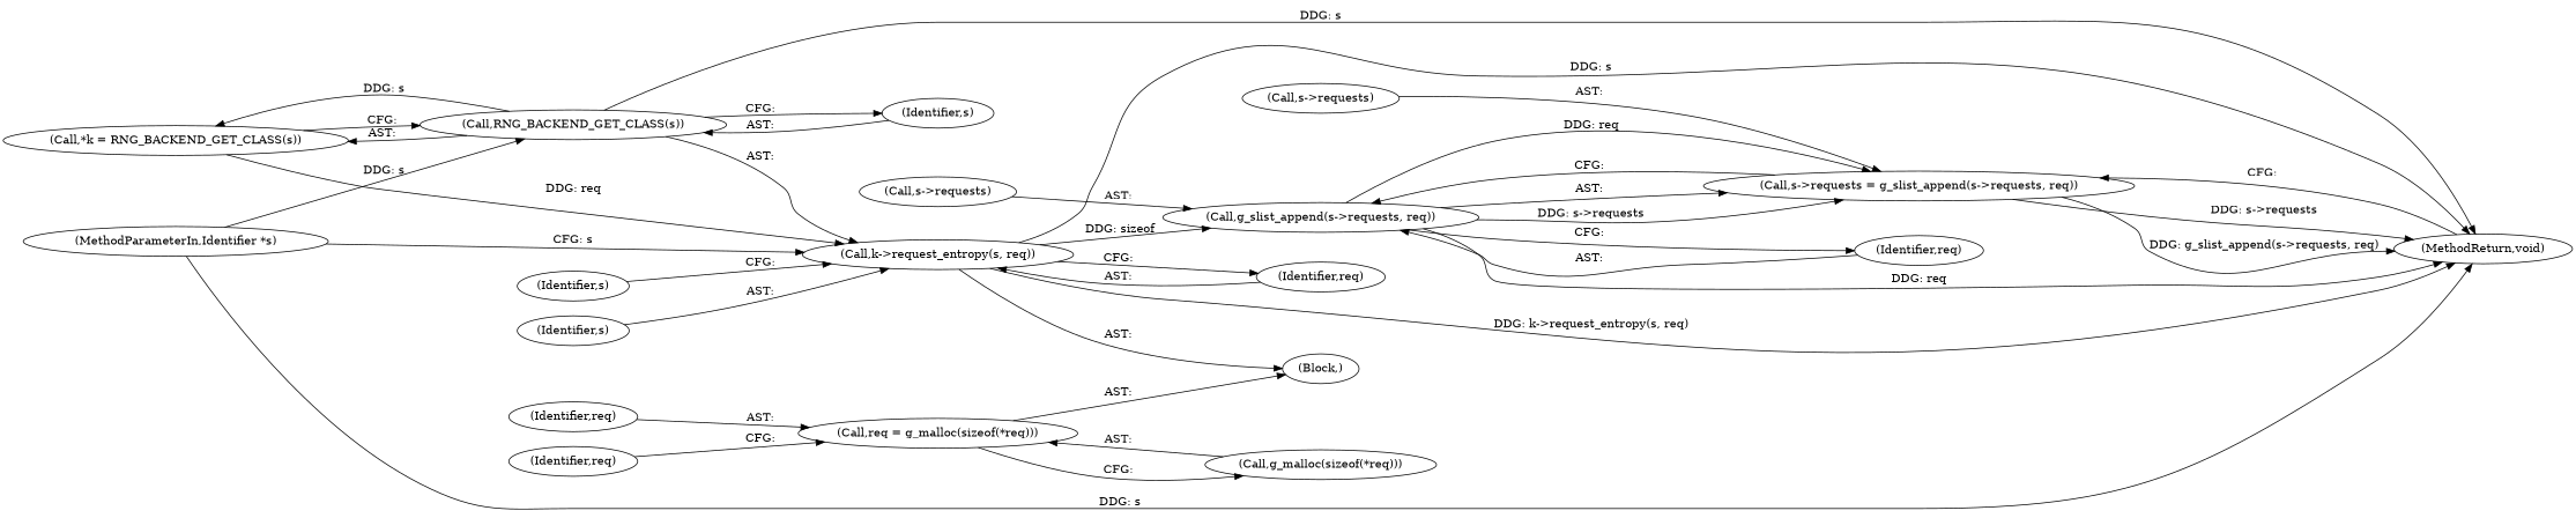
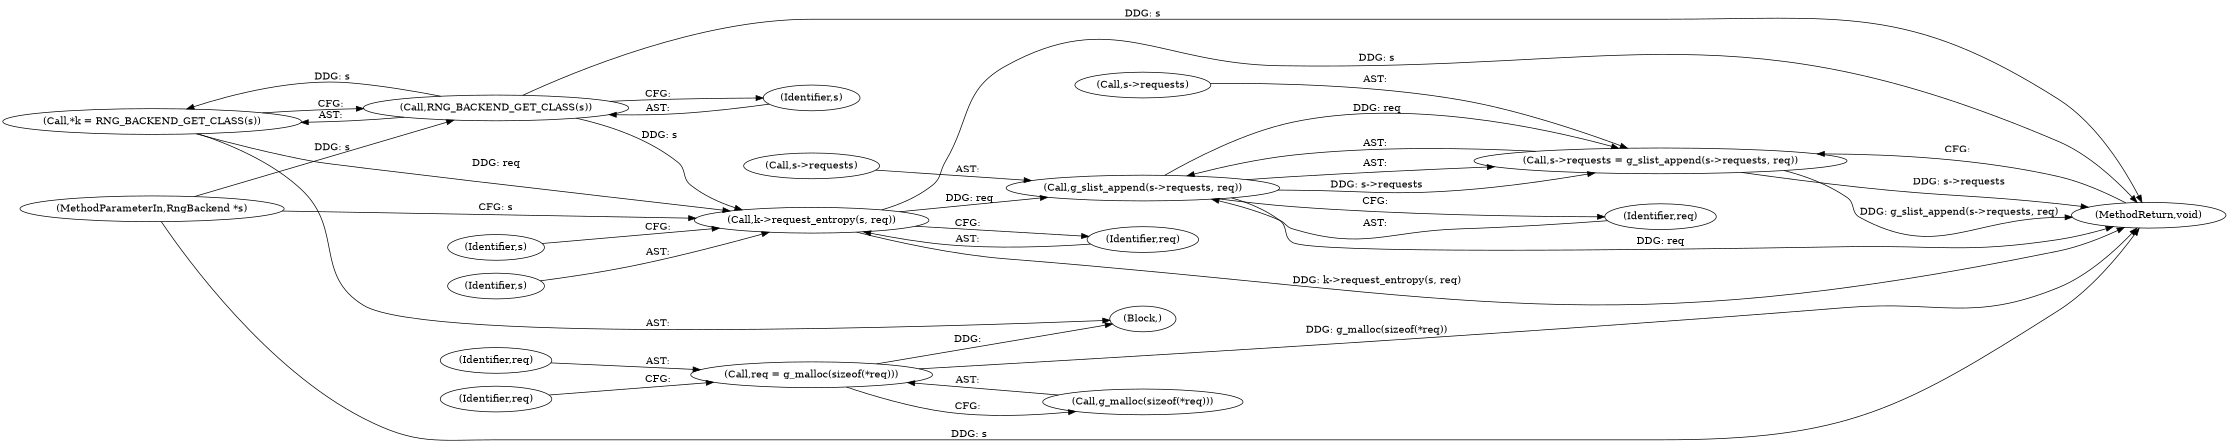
  digraph {
    rankdir=LR
    n1 [label="(Call,g_slist_append(s->requests, req))"]
    n2 [label="(Call,s->requests = g_slist_append(s->requests, req))"]
    n3 [label="(Identifier,req)"]
    n4 [label="(MethodReturn,void)"]
    n5 [label="(Call,k->request_entropy(s, req))"]
    n6 [label="(Block,)"]
    n7 [label="(Identifier,req)"]
    n8 [label="(Call,RNG_BACKEND_GET_CLASS(s))"]
    n9 [label="(Call,*k = RNG_BACKEND_GET_CLASS(s))"]
    n10 [label="(Identifier,s)"]
-   n11 [label="(MethodParameterIn,Identifier *s)"]
+   n11 [label="(MethodParameterIn,RngBackend *s)"]
    n12 [label="(Call,req = g_malloc(sizeof(*req)))"]
    n13 [label="(Call,g_malloc(sizeof(*req)))"]
    n14 [label="(Identifier,s)"]
    n15 [label="(Identifier,s)"]
    n16 [label="(Identifier,req)"]
    n17 [label="(Identifier,req)"]
    n18 [label="(Call,s->requests)"]
    n19 [label="(Call,s->requests)"]
    n1 -> n2 [label="AST: "]
    n1 -> n2 [label="DDG: s->requests"]
    n1 -> n2 [label="DDG: req"]
    n1 -> n3 [label="CFG: "]
    n1 -> n4 [label="DDG: req"]
-   n2 -> n1 [label="CFG: "]
+   n2 -> n1 [label="AST: "]
    n2 -> n4 [label="DDG: s->requests"]
    n2 -> n4 [label="DDG: g_slist_append(s->requests, req)"]
    n3 -> n1 [label="AST: "]
    n4 -> n2 [label="CFG: "]
-   n5 -> n1 [label="DDG: sizeof"]
+   n5 -> n1 [label="DDG: req"]
    n5 -> n4 [label="DDG: s"]
    n5 -> n4 [label="DDG: k->request_entropy(s, req)"]
-   n5 -> n6 [label="AST: "]
+   n9 -> n6 [label="AST: "]
    n5 -> n7 [label="CFG: "]
    n7 -> n5 [label="AST: "]
    n8 -> n4 [label="DDG: s"]
-   n8 -> n5 [label="AST: "]
+   n8 -> n5 [label="DDG: s"]
    n8 -> n9 [label="AST: "]
    n8 -> n9 [label="DDG: s"]
    n8 -> n10 [label="CFG: "]
    n9 -> n5 [label="DDG: req"]
    n9 -> n8 [label="CFG: "]
    n10 -> n8 [label="AST: "]
    n11 -> n4 [label="DDG: s"]
    n11 -> n5 [label="CFG: s"]
    n11 -> n8 [label="DDG: s"]
-   n12 -> n6 [label="AST: "]
+   n12 -> n4 [label="DDG: g_malloc(sizeof(*req))"]
+   n12 -> n6 [label="DDG: "]
    n12 -> n13 [label="CFG: "]
    n13 -> n12 [label="AST: "]
    n14 -> n5 [label="CFG: "]
    n15 -> n5 [label="AST: "]
    n16 -> n12 [label="AST: "]
    n17 -> n12 [label="CFG: "]
    n18 -> n2 [label="AST: "]
    n19 -> n1 [label="AST: "]
  }
